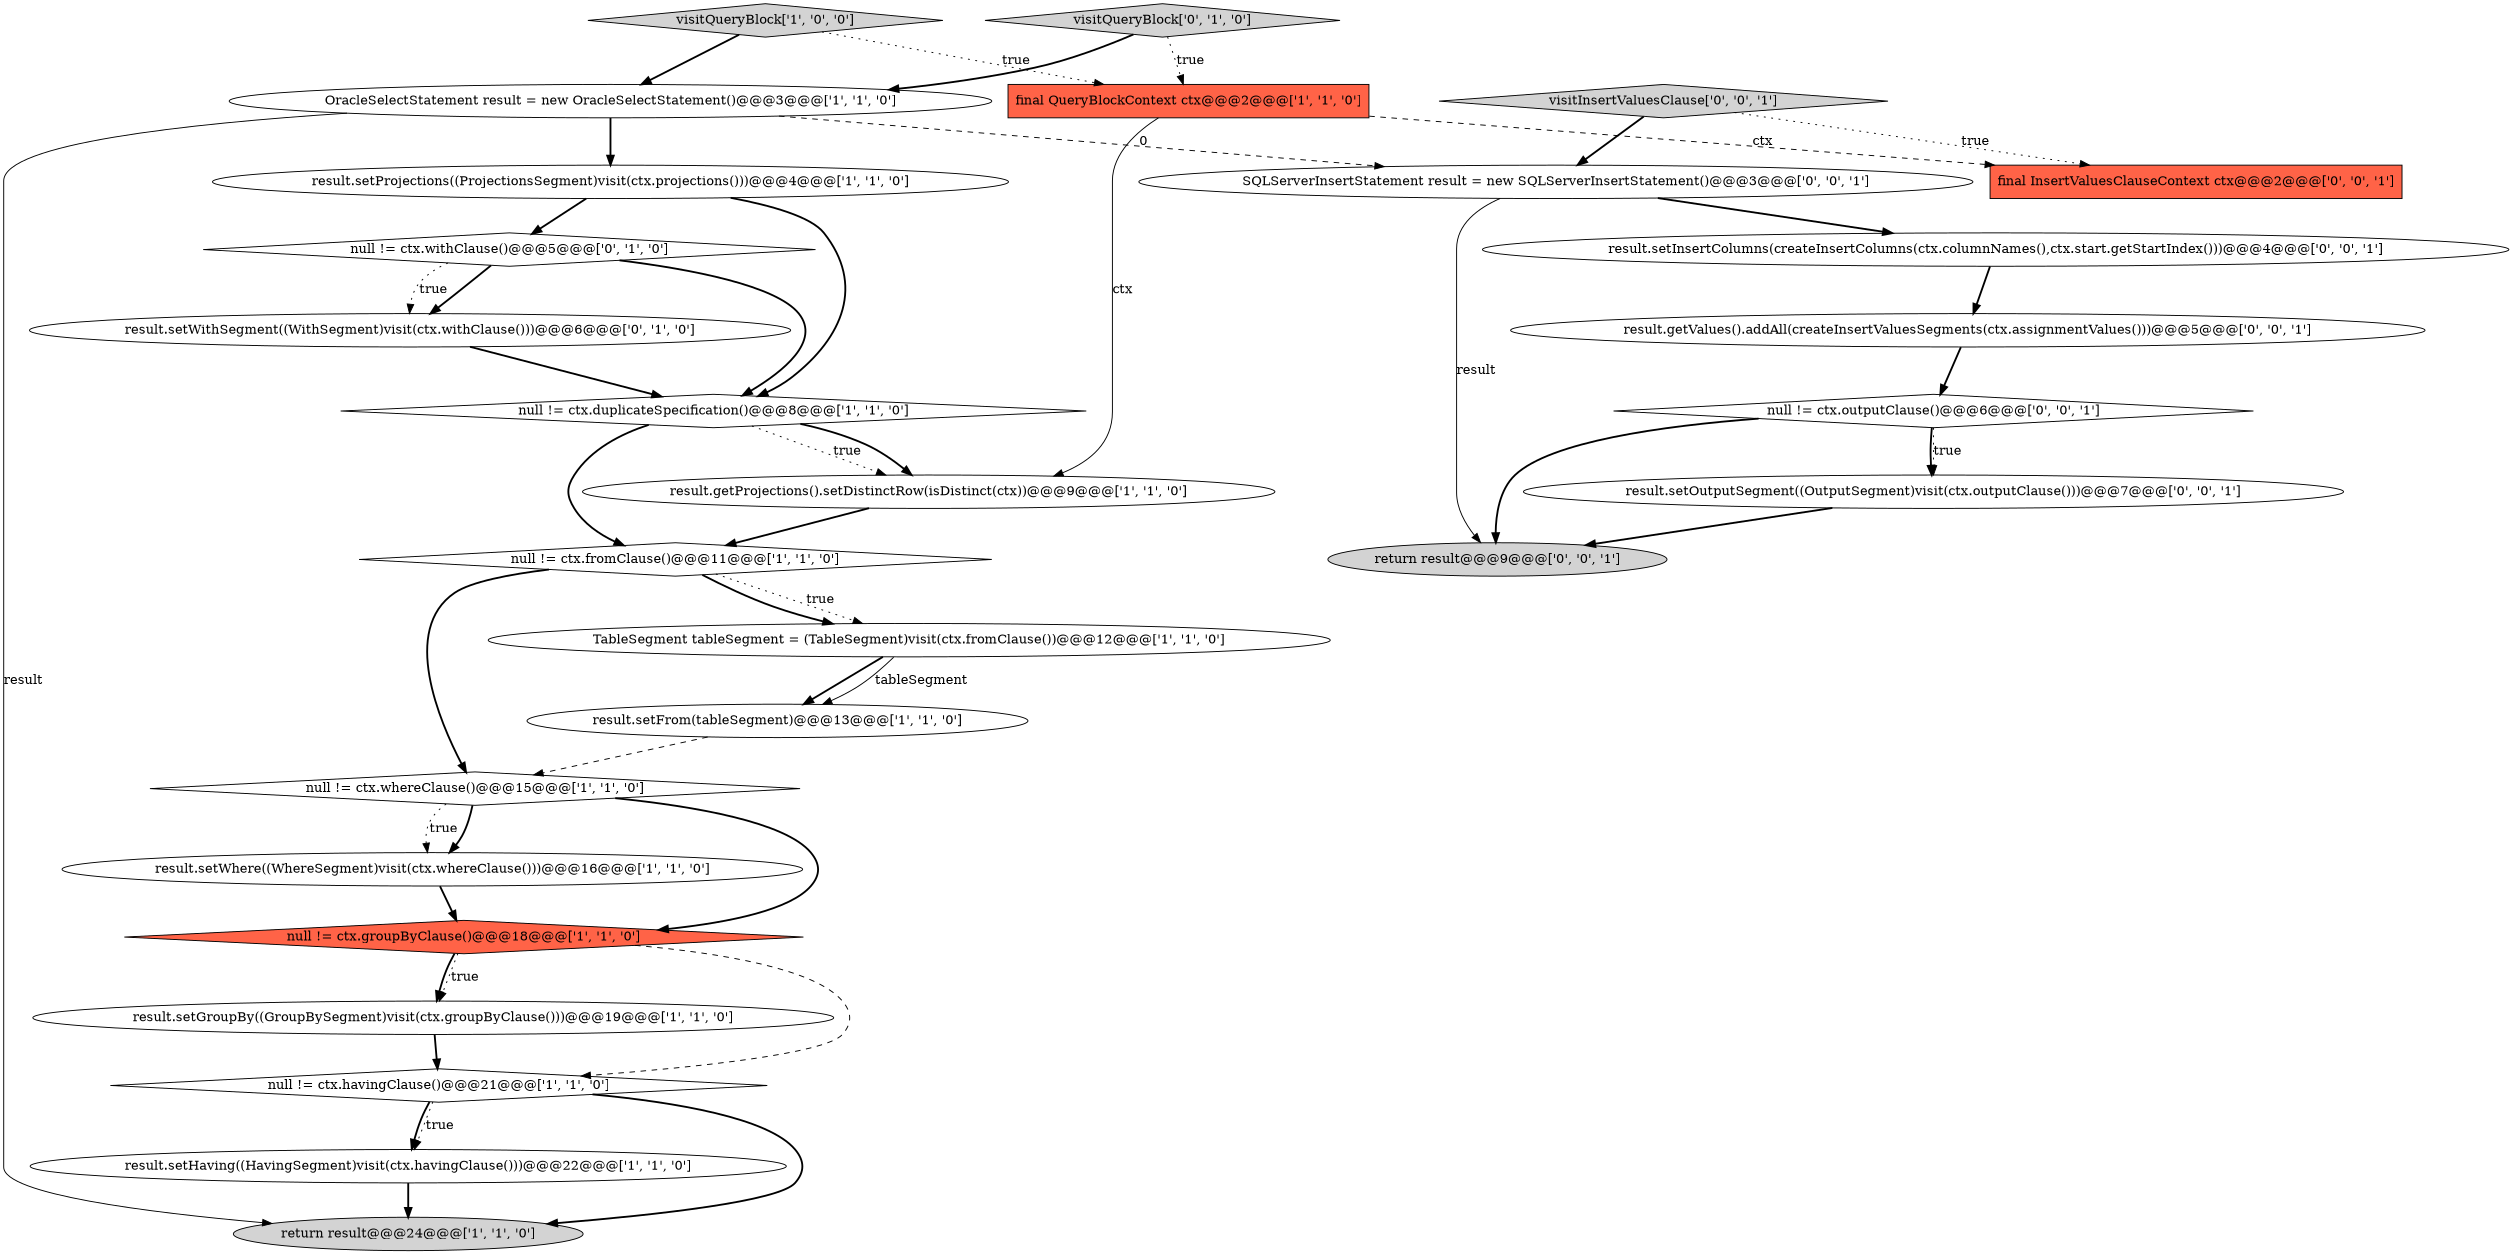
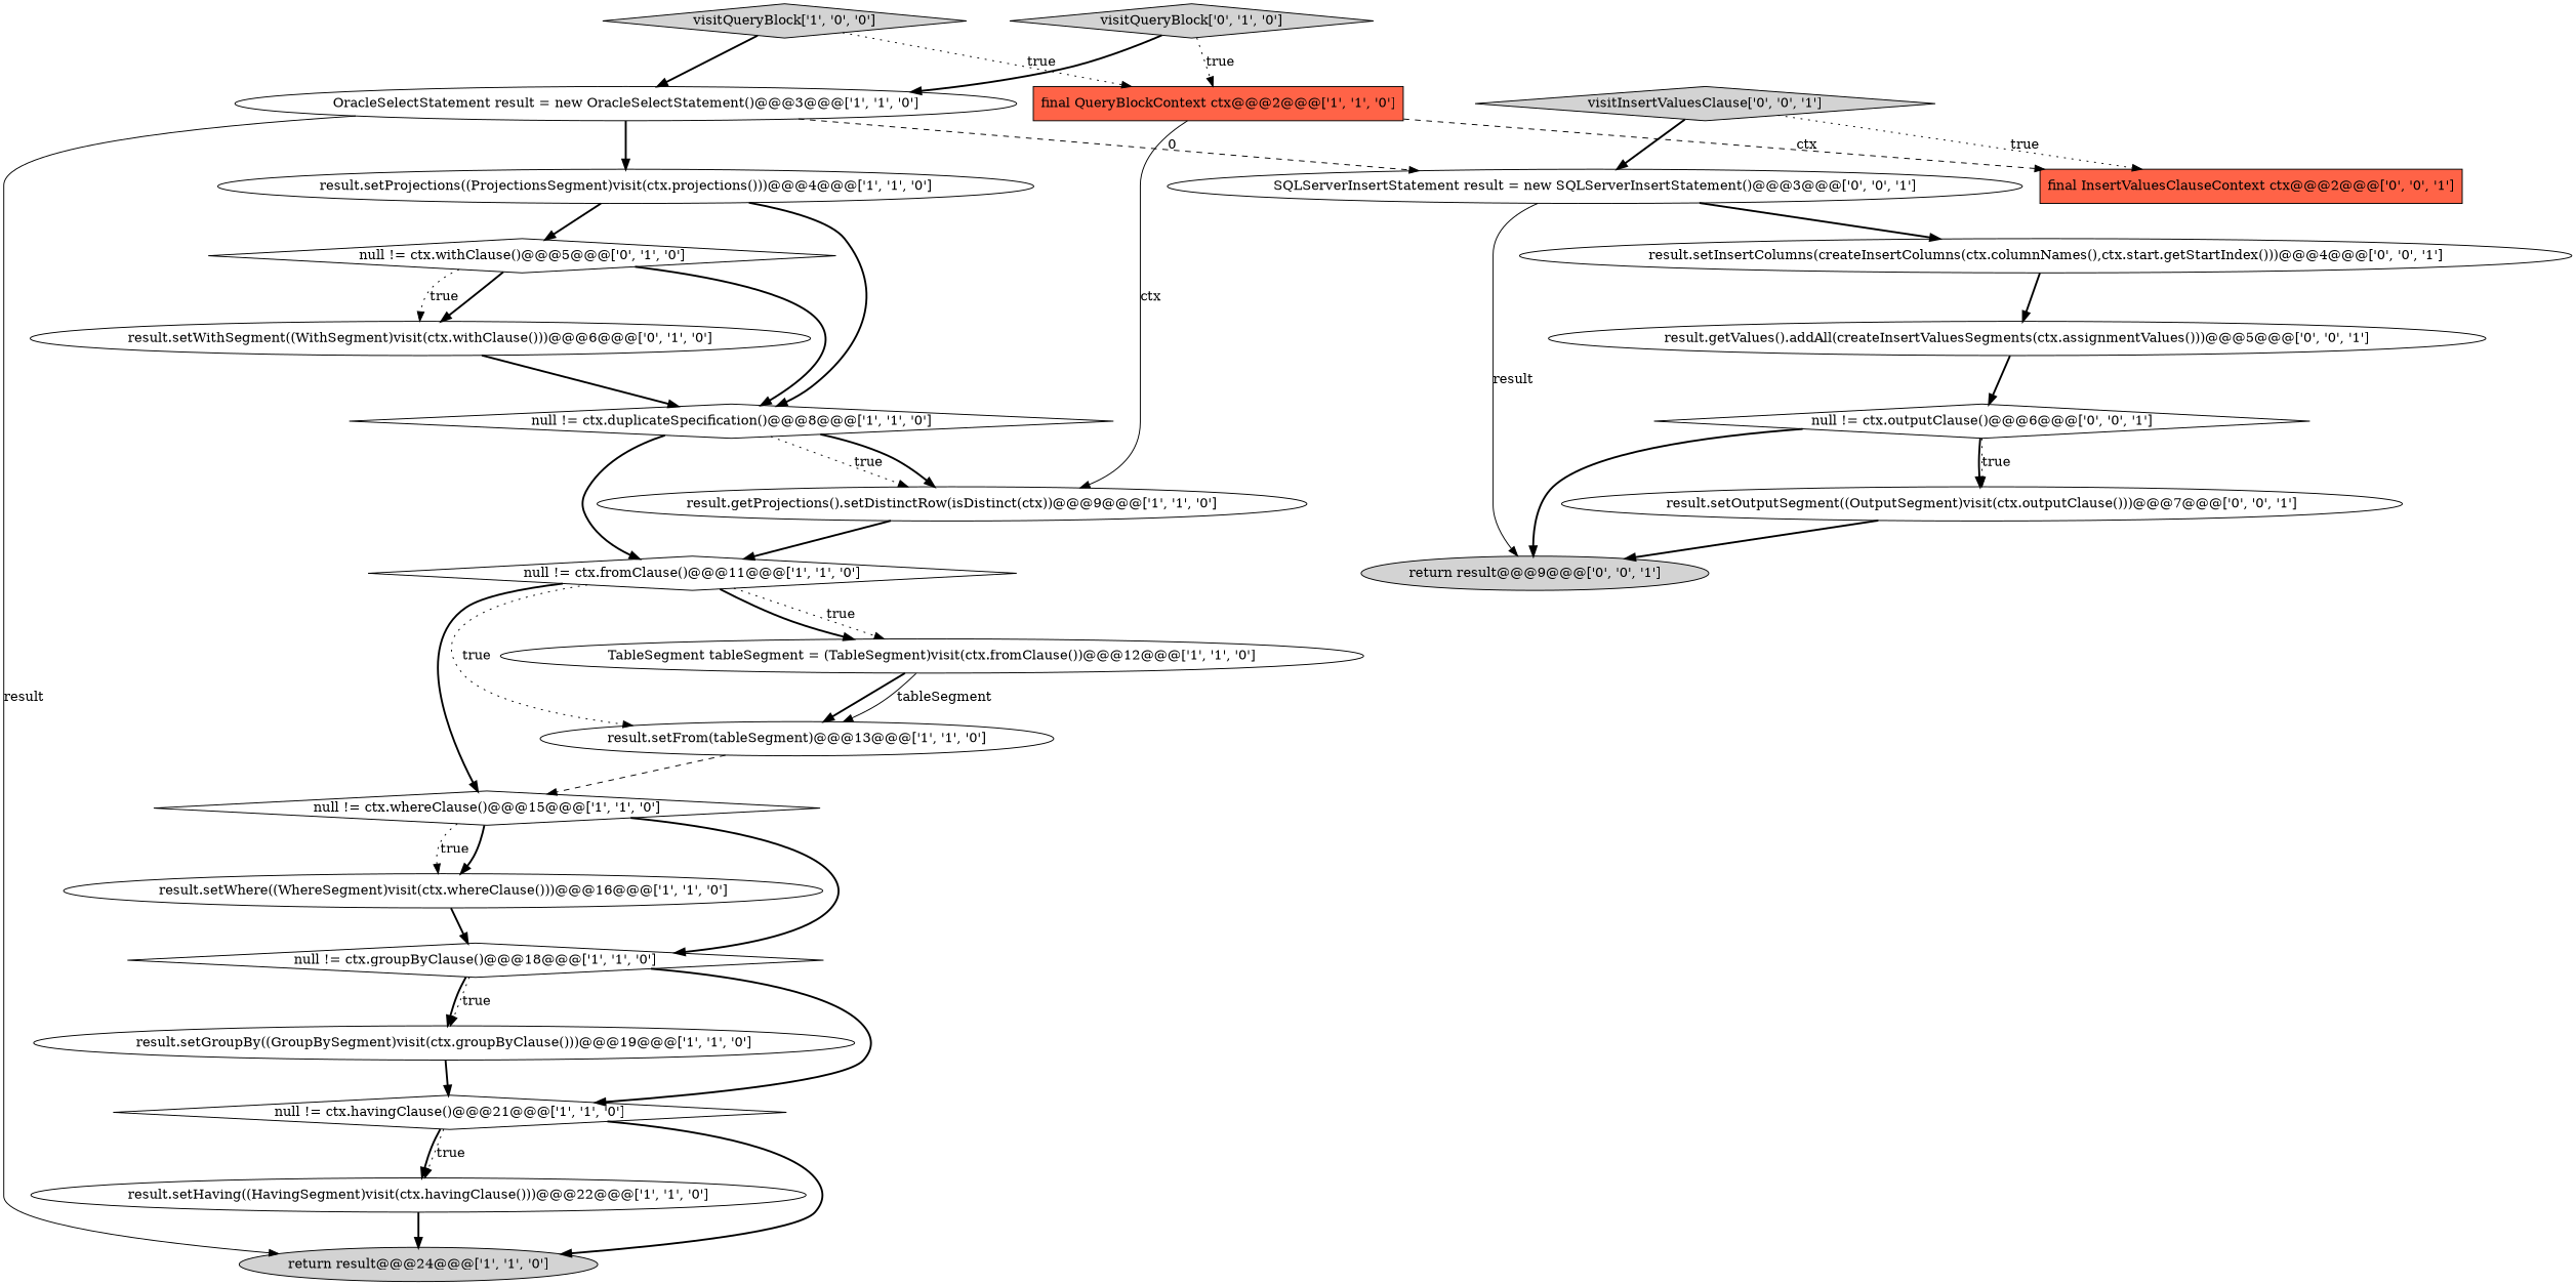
  digraph {
    node [fillcolor=white shape=ellipse style=filled]
    edge [style=bold]
    n1 [label="result.setHaving((HavingSegment)visit(ctx.havingClause()))@@@22@@@['1', '1', '0']"]
    n2 [fillcolor=lightgray label="return result@@@24@@@['1', '1', '0']"]
    n3 [fillcolor=tomato label="final QueryBlockContext ctx@@@2@@@['1', '1', '0']" shape=box]
    n4 [fillcolor=tomato label="final InsertValuesClauseContext ctx@@@2@@@['0', '0', '1']" shape=box]
    n5 [label="result.getProjections().setDistinctRow(isDistinct(ctx))@@@9@@@['1', '1', '0']"]
    n6 [label="null != ctx.fromClause()@@@11@@@['1', '1', '0']" shape=diamond]
    n7 [label="result.setInsertColumns(createInsertColumns(ctx.columnNames(),ctx.start.getStartIndex()))@@@4@@@['0', '0', '1']"]
    n8 [label="result.getValues().addAll(createInsertValuesSegments(ctx.assignmentValues()))@@@5@@@['0', '0', '1']"]
    n9 [label="null != ctx.outputClause()@@@6@@@['0', '0', '1']" shape=diamond]
    n10 [label="TableSegment tableSegment = (TableSegment)visit(ctx.fromClause())@@@12@@@['1', '1', '0']"]
    n11 [label="result.setFrom(tableSegment)@@@13@@@['1', '1', '0']"]
    n12 [label="null != ctx.whereClause()@@@15@@@['1', '1', '0']" shape=diamond]
    n13 [fillcolor=lightgray label="visitQueryBlock['1', '0', '0']" shape=diamond]
    n14 [label="OracleSelectStatement result = new OracleSelectStatement()@@@3@@@['1', '1', '0']"]
    n15 [label="SQLServerInsertStatement result = new SQLServerInsertStatement()@@@3@@@['0', '0', '1']"]
    n16 [label="result.setProjections((ProjectionsSegment)visit(ctx.projections()))@@@4@@@['1', '1', '0']"]
    n17 [label="result.setWhere((WhereSegment)visit(ctx.whereClause()))@@@16@@@['1', '1', '0']"]
-   n18 [fillcolor=tomato label="null != ctx.groupByClause()@@@18@@@['1', '1', '0']" shape=diamond]
+   n18 [label="null != ctx.groupByClause()@@@18@@@['1', '1', '0']" shape=diamond]
    n19 [label="result.setGroupBy((GroupBySegment)visit(ctx.groupByClause()))@@@19@@@['1', '1', '0']"]
    n20 [label="null != ctx.havingClause()@@@21@@@['1', '1', '0']" shape=diamond]
    n21 [label="result.setOutputSegment((OutputSegment)visit(ctx.outputClause()))@@@7@@@['0', '0', '1']"]
    n22 [fillcolor=lightgray label="return result@@@9@@@['0', '0', '1']"]
    n23 [fillcolor=lightgray label="visitInsertValuesClause['0', '0', '1']" shape=diamond]
    n24 [fillcolor=lightgray label="visitQueryBlock['0', '1', '0']" shape=diamond]
    n25 [label="null != ctx.withClause()@@@5@@@['0', '1', '0']" shape=diamond]
    n26 [label="null != ctx.duplicateSpecification()@@@8@@@['1', '1', '0']" shape=diamond]
    n27 [label="result.setWithSegment((WithSegment)visit(ctx.withClause()))@@@6@@@['0', '1', '0']"]
    n1 -> n2
    n3 -> n4 [label=ctx style=dashed]
    n3 -> n5 [label=ctx style=solid]
    n5 -> n6
    n6 -> n10 [label=true style=dotted]
    n6 -> n10
+   n6 -> n11 [label=true style=dotted]
    n6 -> n12
    n7 -> n8
    n8 -> n9
    n9 -> n21 [label=true style=dotted]
    n9 -> n21
    n9 -> n22
    n10 -> n11
    n10 -> n11 [label=tableSegment style=solid]
    n11 -> n12 [style=dashed]
    n12 -> n17
    n12 -> n17 [label=true style=dotted]
    n12 -> n18
    n13 -> n3 [label=true style=dotted]
    n13 -> n14
    n14 -> n2 [label=result style=solid]
    n14 -> n15 [label=0 style=dashed]
    n14 -> n16
    n15 -> n7
    n15 -> n22 [label=result style=solid]
    n16 -> n25
    n16 -> n26
    n17 -> n18
    n18 -> n19 [label=true style=dotted]
    n18 -> n19
-   n18 -> n20 [style=dashed]
+   n18 -> n20
    n19 -> n20
    n20 -> n1
    n20 -> n1 [label=true style=dotted]
    n20 -> n2
    n21 -> n22
    n23 -> n4 [label=true style=dotted]
    n23 -> n15
    n24 -> n3 [label=true style=dotted]
    n24 -> n14
    n25 -> n26
    n25 -> n27
    n25 -> n27 [label=true style=dotted]
    n26 -> n5 [label=true style=dotted]
    n26 -> n5
    n26 -> n6
    n27 -> n26
  }
